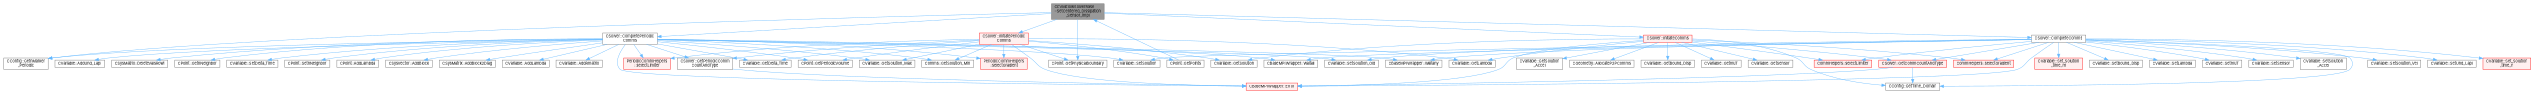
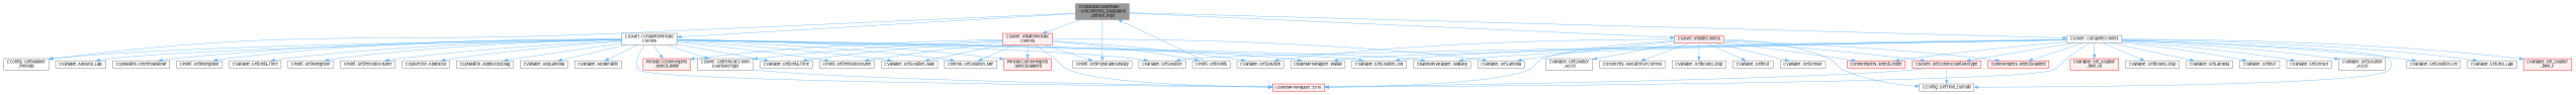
  digraph {
    fontname=Inter
    rankdir=TB
    node [color=grey40 fillcolor=white fontname=Inter fontsize=10 shape=box style=filled]
    edge [color=steelblue1 fontname=Inter fontsize=10 labelfontname=Helvetica labelfontsize=10 style=solid]
    n1 [color=gray40 fillcolor=grey60 fontcolor=black height=0.2 label="CFVMFlowSolverBase\l::SetCentered_Dissipation\l_Sensor_impl" width=0.4]
    n2 [height=0.2 label="CSolver::CompleteComms" width=0.4]
    n3 [height=0.2 label="CSolver::CompletePeriodic\lComms" width=0.4]
    n4 [height=0.2 label="CConfig::GetnMarker\l_Periodic" width=0.4]
    n5 [height=0.2 label="CPoint::GetPhysicalBoundary" width=0.4]
    n6 [color=red fillcolor="#FFF0F0" height=0.2 label="CSolver::InitiateComms" width=0.4]
    n7 [color=red fillcolor="#FFF0F0" height=0.2 label="CSolver::InitiatePeriodic\lComms" width=0.4]
    n8 [color=red fillcolor="#FFF0F0" height=0.2 label="CBaseMPIWrapper::Error" width=0.4]
    n9 [color=red fillcolor="#FFF0F0" height=0.2 label="CSolver::GetCommCountAndType" width=0.4]
    n10 [height=0.2 label="CConfig::GetTime_Domain" width=0.4]
    n11 [color=red fillcolor="#FFF0F0" height=0.2 label="CommHelpers::selectGradient" width=0.4]
    n12 [color=red fillcolor="#FFF0F0" height=0.2 label="CommHelpers::selectLimiter" width=0.4]
    n13 [color=red fillcolor="#FFF0F0" height=0.2 label="CVariable::Set_Solution\l_time_n" width=0.4]
    n14 [color=red fillcolor="#FFF0F0" height=0.2 label="CVariable::Set_Solution\l_time_n1" width=0.4]
    n15 [height=0.2 label="CVariable::SetBound_Disp" width=0.4]
    n16 [height=0.2 label="CVariable::SetLambda" width=0.4]
    n17 [height=0.2 label="CVariable::SetmuT" width=0.4]
    n18 [height=0.2 label="CVariable::SetSensor" width=0.4]
    n19 [height=0.2 label="CVariable::SetSolution" width=0.4]
    n20 [height=0.2 label="CVariable::SetSolution\l_Accel" width=0.4]
    n21 [height=0.2 label="CVariable::SetSolution_Old" width=0.4]
    n22 [height=0.2 label="CVariable::SetSolution_Vel" width=0.4]
    n23 [height=0.2 label="CVariable::SetUnd_Lapl" width=0.4]
    n24 [height=0.2 label="CBaseMPIWrapper::Waitall" width=0.4]
    n25 [height=0.2 label="CBaseMPIWrapper::Waitany" width=0.4]
    n26 [height=0.2 label="CSysVector::AddBlock" width=0.4]
    n27 [height=0.2 label="CSysMatrix::AddBlock2Diag" width=0.4]
    n28 [height=0.2 label="CVariable::AddLambda" width=0.4]
    n29 [height=0.2 label="CVariable::AddRmatrix" width=0.4]
    n30 [height=0.2 label="CVariable::AddUnd_Lapl" width=0.4]
    n31 [height=0.2 label="CSysMatrix::DeleteValsRowi" width=0.4]
    n32 [height=0.2 label="CVariable::GetDelta_Time" width=0.4]
    n33 [height=0.2 label="CPoint::GetnNeighbor" width=0.4]
    n34 [height=0.2 label="CSolver::GetPeriodicComm\lCountAndType" width=0.4]
    n35 [height=0.2 label="CPoint::GetPeriodicVolume" width=0.4]
    n36 [height=0.2 label="CVariable::GetSolution_Max" width=0.4]
    n37 [height=0.2 label="Comms::GetSolution_Min" width=0.4]
    n38 [color=red fillcolor="#FFF0F0" height=0.2 label="PeriodicCommHelpers\l::selectGradient" width=0.4]
    n39 [color=red fillcolor="#FFF0F0" height=0.2 label="PeriodicCommHelpers\l::selectLimiter" width=0.4]
    n40 [height=0.2 label="CVariable::SetDelta_Time" width=0.4]
    n41 [height=0.2 label="CPoint::SetnNeighbor" width=0.4]
-   n42 [height=0.2 label="CPoint::AddLambda" width=0.4]
+   n42 [height=0.2 label="CPoint::SetPeriodicVolume" width=0.4]
    n43 [height=0.2 label="CPoint::GetPoints" width=0.4]
    n44 [height=0.2 label="CGeometry::AllocateP2PComms" width=0.4]
    n45 [height=0.2 label="CVariable::GetBound_Disp" width=0.4]
    n46 [height=0.2 label="CVariable::GetLambda" width=0.4]
    n47 [height=0.2 label="CVariable::GetmuT" width=0.4]
    n48 [height=0.2 label="CVariable::GetSensor" width=0.4]
    n49 [height=0.2 label="CVariable::GetSolution" width=0.4]
    n50 [height=0.2 label="CVariable::GetSolution\l_Accel" width=0.4]
    n1 -> n2
    n1 -> n3
    n1 -> n4
    n1 -> n5
    n1 -> n6
    n1 -> n7
    n2 -> n8
    n2 -> n9
    n2 -> n10
    n2 -> n11
    n2 -> n12
    n2 -> n13
    n2 -> n14
    n2 -> n15
    n2 -> n16
    n2 -> n17
    n2 -> n18
    n2 -> n19
    n2 -> n20
    n2 -> n21
    n2 -> n22
    n2 -> n23
    n2 -> n24
    n2 -> n25
    n3 -> n4
    n3 -> n8
    n3 -> n19
    n3 -> n21
    n3 -> n24
    n3 -> n25
    n3 -> n26
    n3 -> n27
    n3 -> n28
    n3 -> n29
    n3 -> n30
    n3 -> n31
    n3 -> n32
    n3 -> n33
    n3 -> n34
    n3 -> n35
    n3 -> n36
    n3 -> n37
    n3 -> n38
    n3 -> n39
    n3 -> n40
    n3 -> n41
    n3 -> n42
    n6 -> n8
    n6 -> n9
    n6 -> n10
    n6 -> n11
    n6 -> n12
    n6 -> n44
    n6 -> n45
    n6 -> n46
    n6 -> n47
    n6 -> n48
    n6 -> n49
    n6 -> n50
    n7 -> n5
    n7 -> n8
    n7 -> n32
    n7 -> n34
    n7 -> n35
    n7 -> n36
    n7 -> n37
    n7 -> n38
    n7 -> n39
    n7 -> n43
    n7 -> n46
    n7 -> n49
    n9 -> n8
    n9 -> n10
    n34 -> n8
    n43 -> n1
  }
